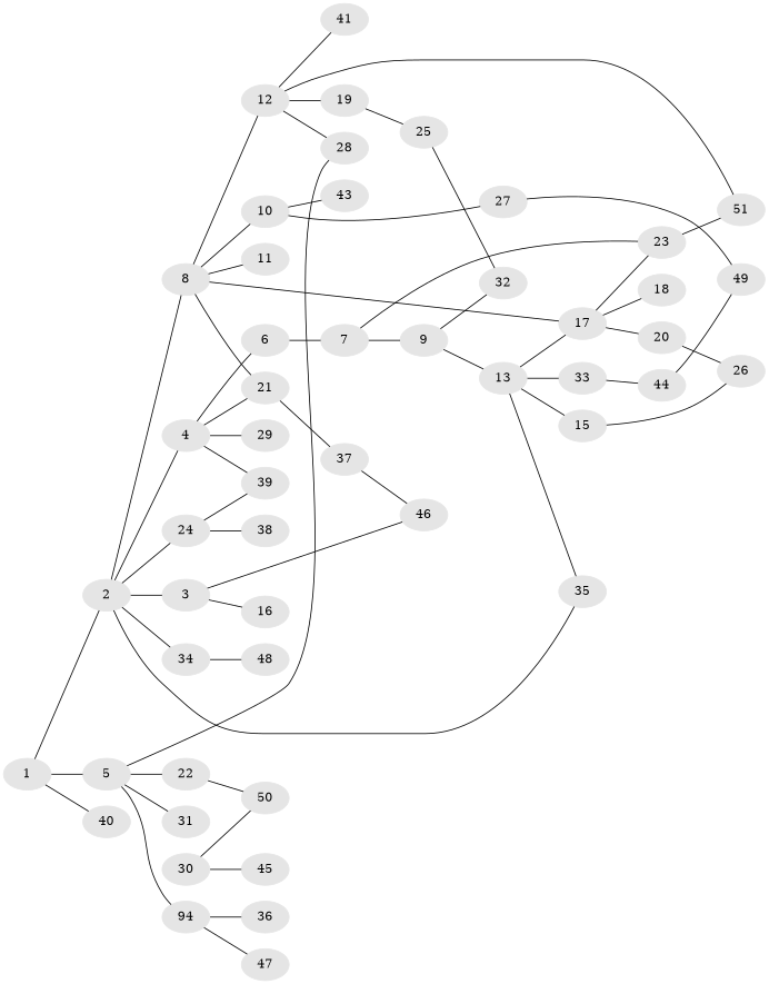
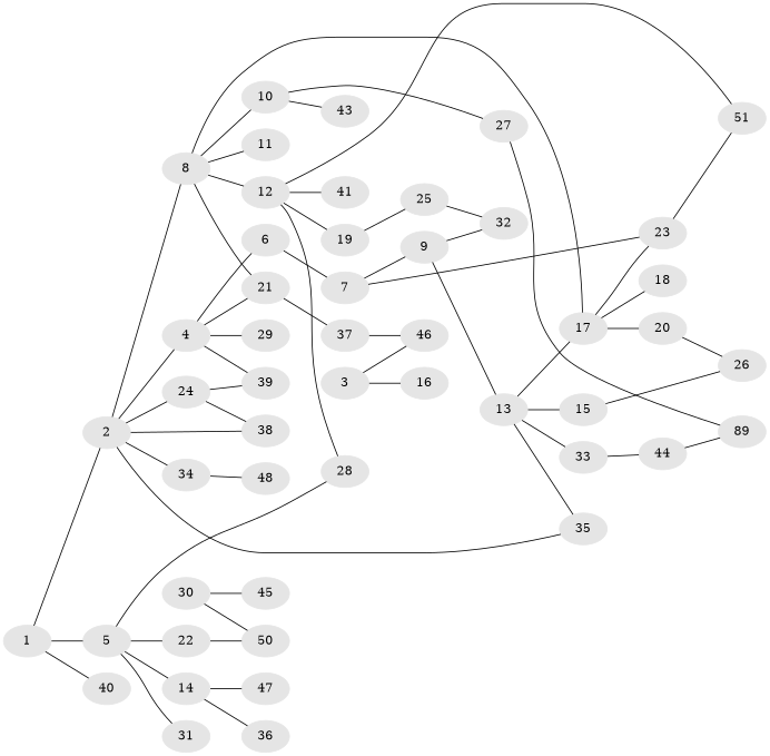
  graph {
    rankdir=LR
    node [color=gray90 style=filled]
    1
    2
    5
    40
    3
    4
    8
    24
    34
    35
-   14 [label=94]
+   14
    22
    28
    31
    16
    46
    6
    21
    29
    39
    10
    11
    12
    17
    38
    48
    7
    37
    36
    47
    50
    30
    45
    9
    23
    13
    32
    51
    27
    43
    19
    41
    18
    20
    15
    33
-   49
+   49 [label=89]
    25
    26
    44
    1 -- 2
    1 -- 5
    1 -- 40
-   2 -- 3
+   2 -- 38
    2 -- 4
    2 -- 8
    2 -- 24
    2 -- 34
    2 -- 35
    5 -- 14
    5 -- 22
    5 -- 28
    5 -- 31
    3 -- 16
    3 -- 46
    4 -- 6
    4 -- 21
    4 -- 29
    4 -- 39
    8 -- 21
    8 -- 10
    8 -- 11
    8 -- 12
    8 -- 17
    24 -- 39
    24 -- 38
    34 -- 48
    14 -- 36
    14 -- 47
    22 -- 50
    6 -- 7
    21 -- 37
    10 -- 27
    10 -- 43
    12 -- 28
    12 -- 51
    12 -- 19
    12 -- 41
    17 -- 23
    17 -- 18
    17 -- 20
    7 -- 9
    7 -- 23
    37 -- 46
    30 -- 50
    30 -- 45
    9 -- 13
    9 -- 32
    23 -- 51
    13 -- 35
    13 -- 17
    13 -- 15
    13 -- 33
    27 -- 49
    19 -- 25
    20 -- 26
    15 -- 26
    33 -- 44
    25 -- 32
    44 -- 49
  }
